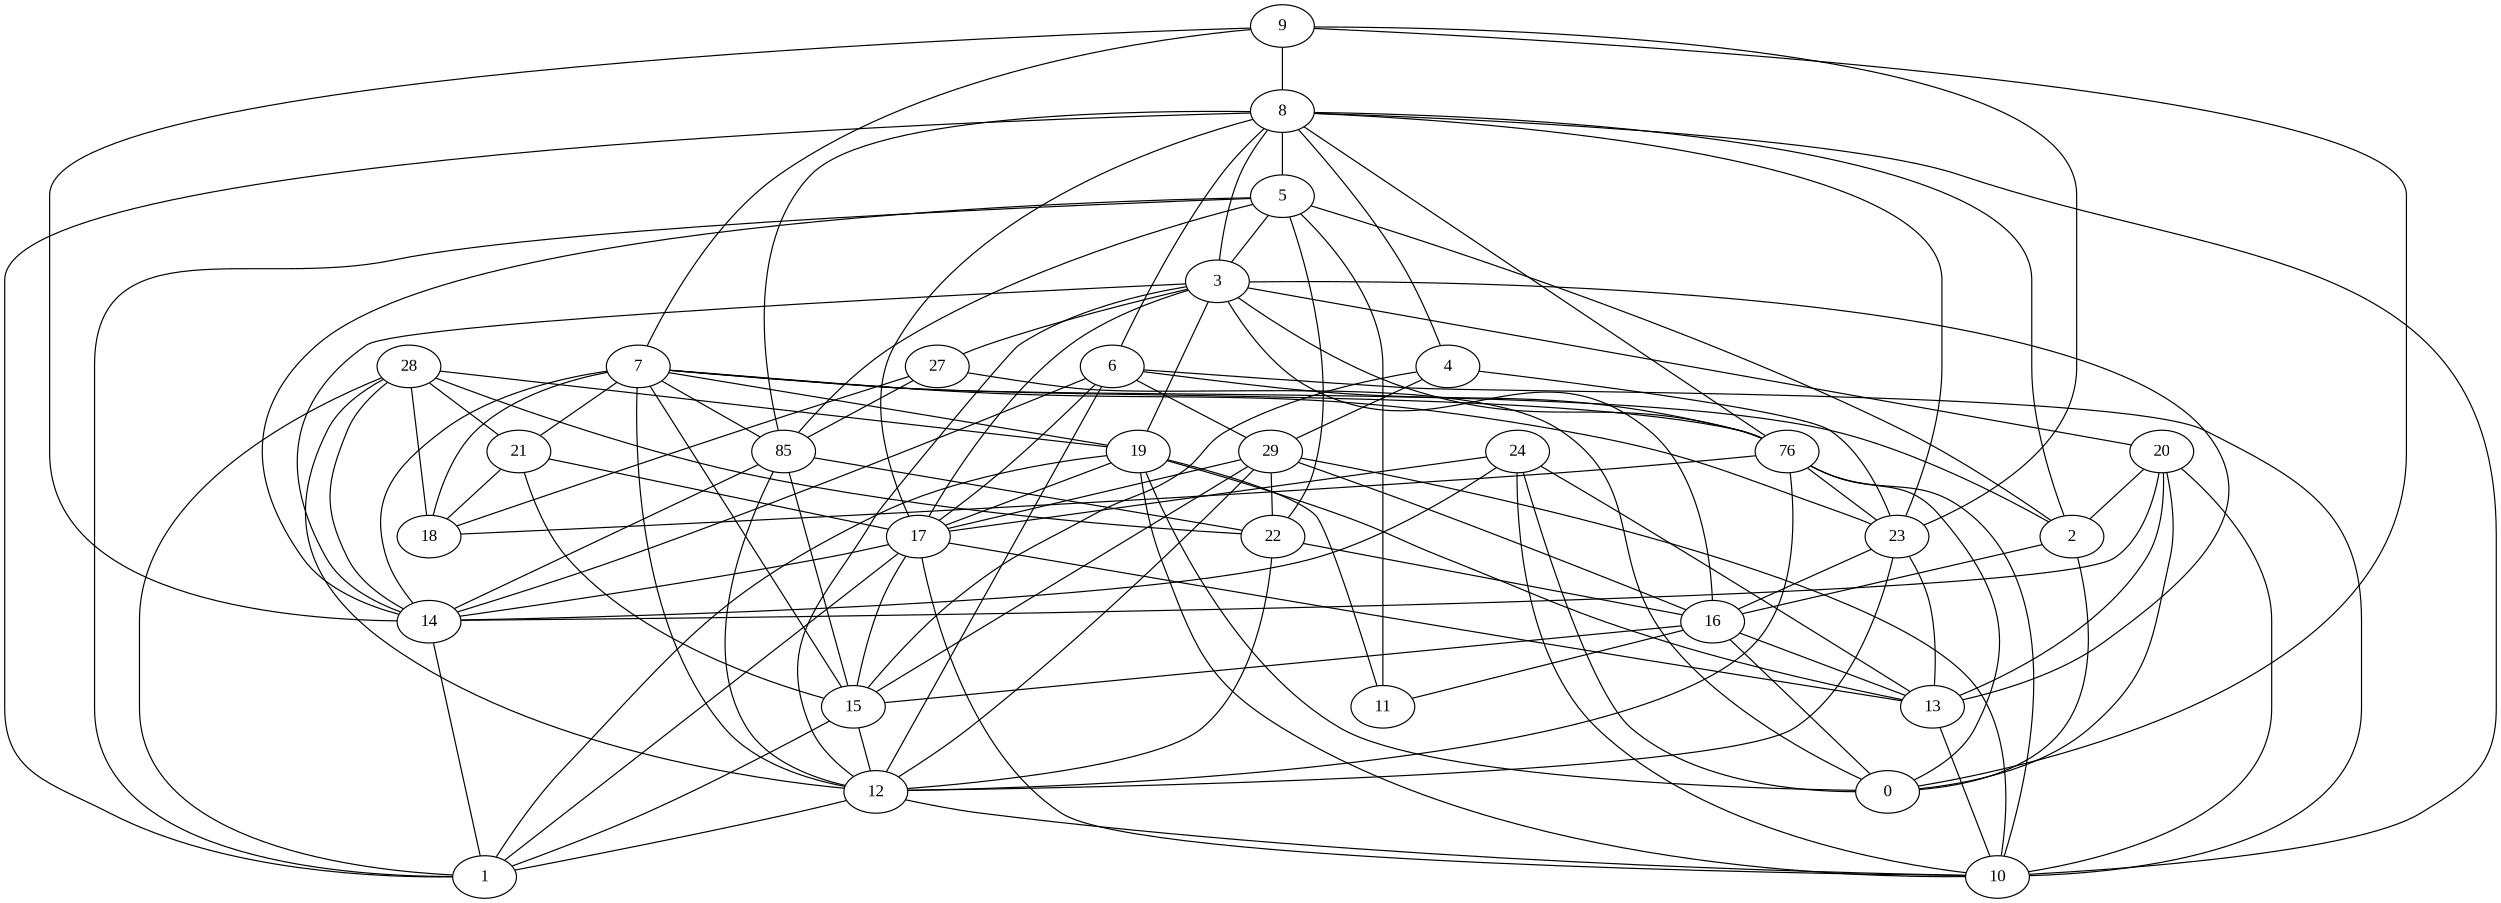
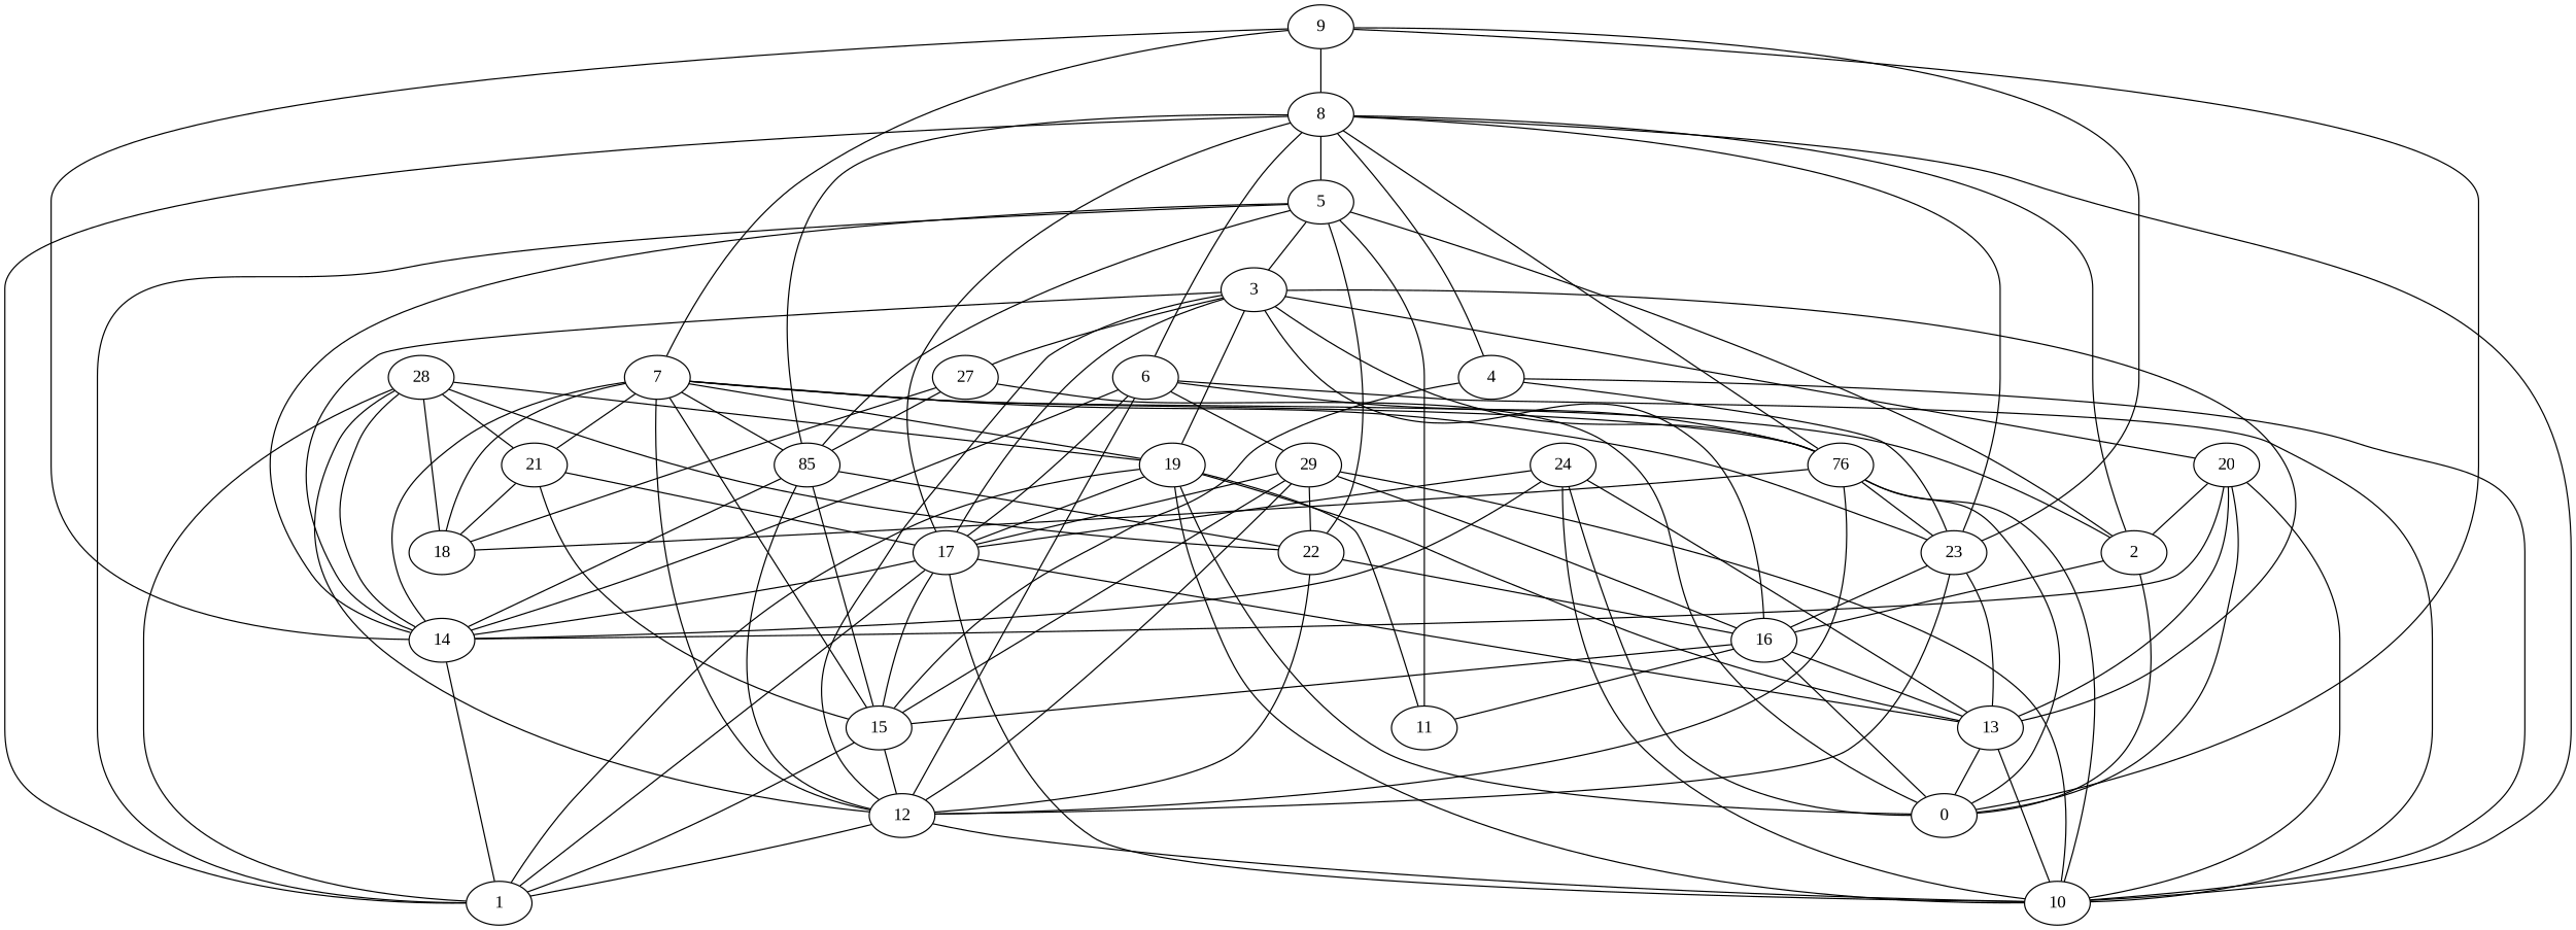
  digraph {
    fontname="Liberation Serif"
    node [fontname="Liberation Serif"]
    edge [color=black dir=none fontname="Liberation Serif"]
    19
    17
    1
    13
    0
    10
    11
    14
    15
    28
    22
    12
    18
    21
    16
    29
    9
    8
    7
    23
    n21 [label=85]
    n22 [label=76]
    2
    5
    6
    3
    4
    27
    20
    24
    subgraph sub_1 {
      19
      17
      1
      13
      0
      10
      11
      14
      15
      28
      22
      12
      18
      21
      16
      29
      9
      8
      7
      23
      n21
      n22
      2
      5
      6
      3
      4
      27
      20
      24
    }
    19 -> 17
    19 -> 1
    19 -> 13
    19 -> 0
    19 -> 10
    19 -> 11
    17 -> 1
    17 -> 13
    17 -> 10
    17 -> 14
    17 -> 15
+   13 -> 0
    13 -> 10
    14 -> 1
    15 -> 1
    15 -> 12
    28 -> 19
    28 -> 1
    28 -> 14
    28 -> 22
    28 -> 12
    28 -> 18
    28 -> 21
    22 -> 12
    22 -> 16
    12 -> 1
    12 -> 10
    21 -> 17
    21 -> 15
    21 -> 18
    16 -> 13
    16 -> 0
    16 -> 11
    16 -> 15
    29 -> 17
    29 -> 10
    29 -> 15
    29 -> 22
    29 -> 12
    29 -> 16
    9 -> 0
    9 -> 14
    9 -> 8
    9 -> 7
    9 -> 23
    8 -> 17
    8 -> 1
    8 -> 10
    8 -> 23
    8 -> n21
    8 -> n22
    8 -> 2
    8 -> 5
    8 -> 6
-   8 -> 3
    8 -> 4
    7 -> 19
    7 -> 14
    7 -> 15
    7 -> 12
    7 -> 18
    7 -> 21
    7 -> 23
    7 -> n21
    7 -> n22
    7 -> 2
    23 -> 13
    23 -> 12
    23 -> 16
    n21 -> 14
    n21 -> 15
    n21 -> 22
    n21 -> 12
    n22 -> 0
    n22 -> 10
    n22 -> 12
    n22 -> 18
    n22 -> 23
    2 -> 0
    2 -> 16
    5 -> 1
    5 -> 11
    5 -> 14
    5 -> 22
    5 -> n21
    5 -> 2
    5 -> 3
    6 -> 17
    6 -> 10
    6 -> 14
    6 -> 12
    6 -> 29
    6 -> n22
    3 -> 19
    3 -> 17
    3 -> 13
    3 -> 14
    3 -> 12
    3 -> 16
    3 -> n22
    3 -> 27
    3 -> 20
-   4 -> 29
+   4 -> 10
    4 -> 15
    4 -> 23
    27 -> 0
    27 -> 18
    27 -> n21
    20 -> 13
    20 -> 0
    20 -> 10
    20 -> 14
    20 -> 2
    24 -> 17
    24 -> 13
    24 -> 0
    24 -> 10
    24 -> 14
  }
